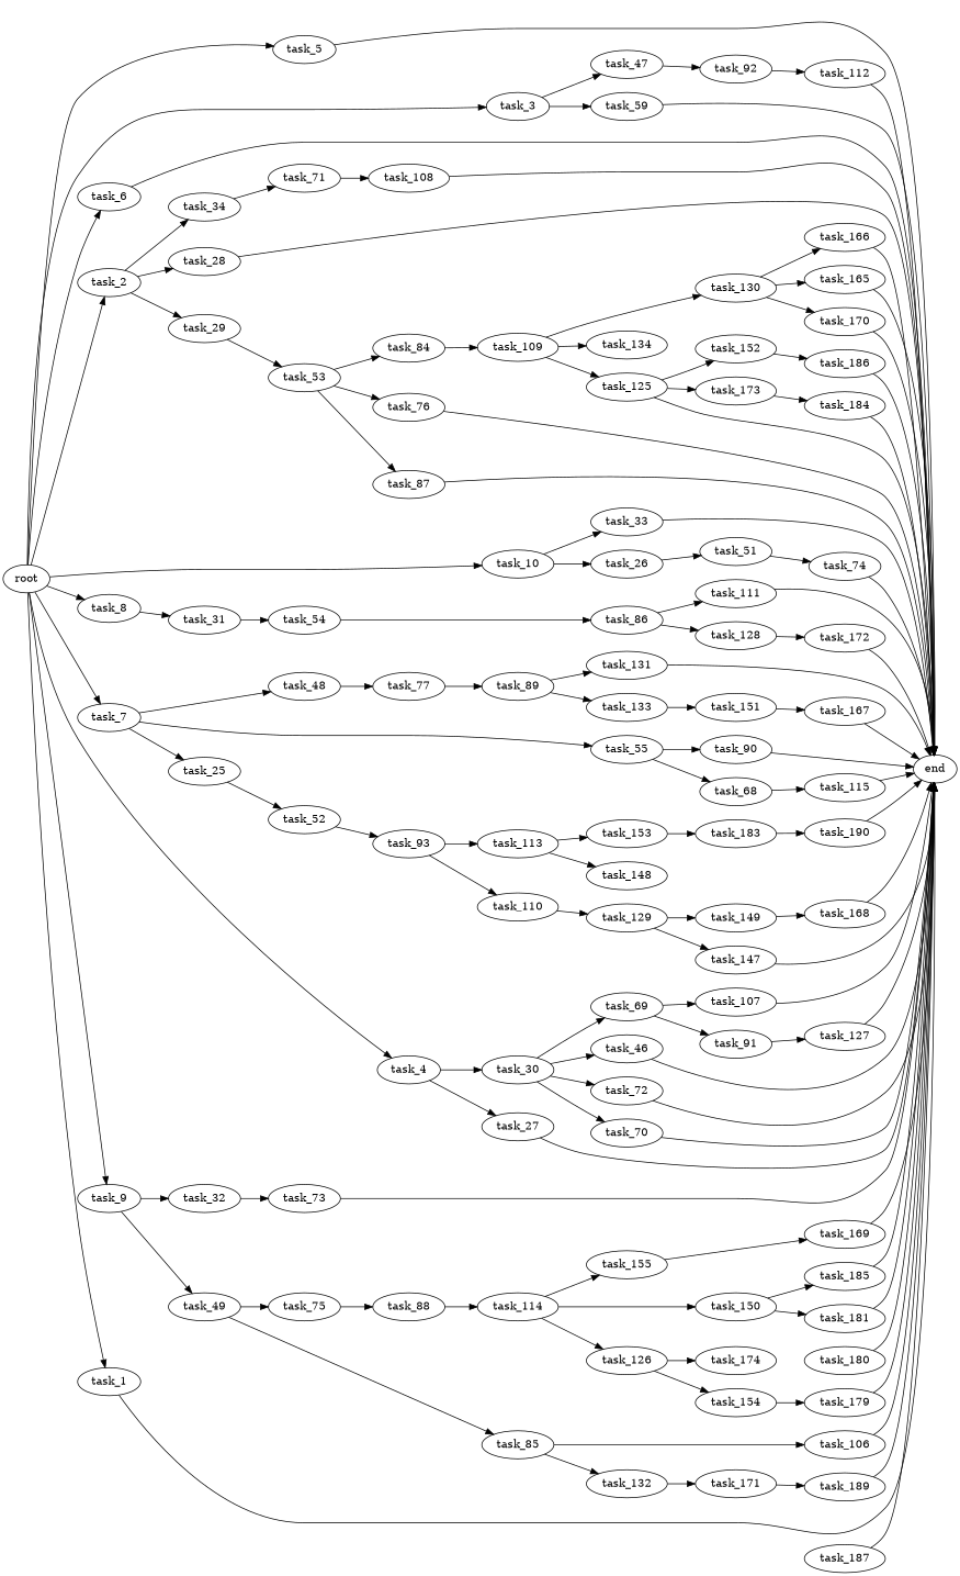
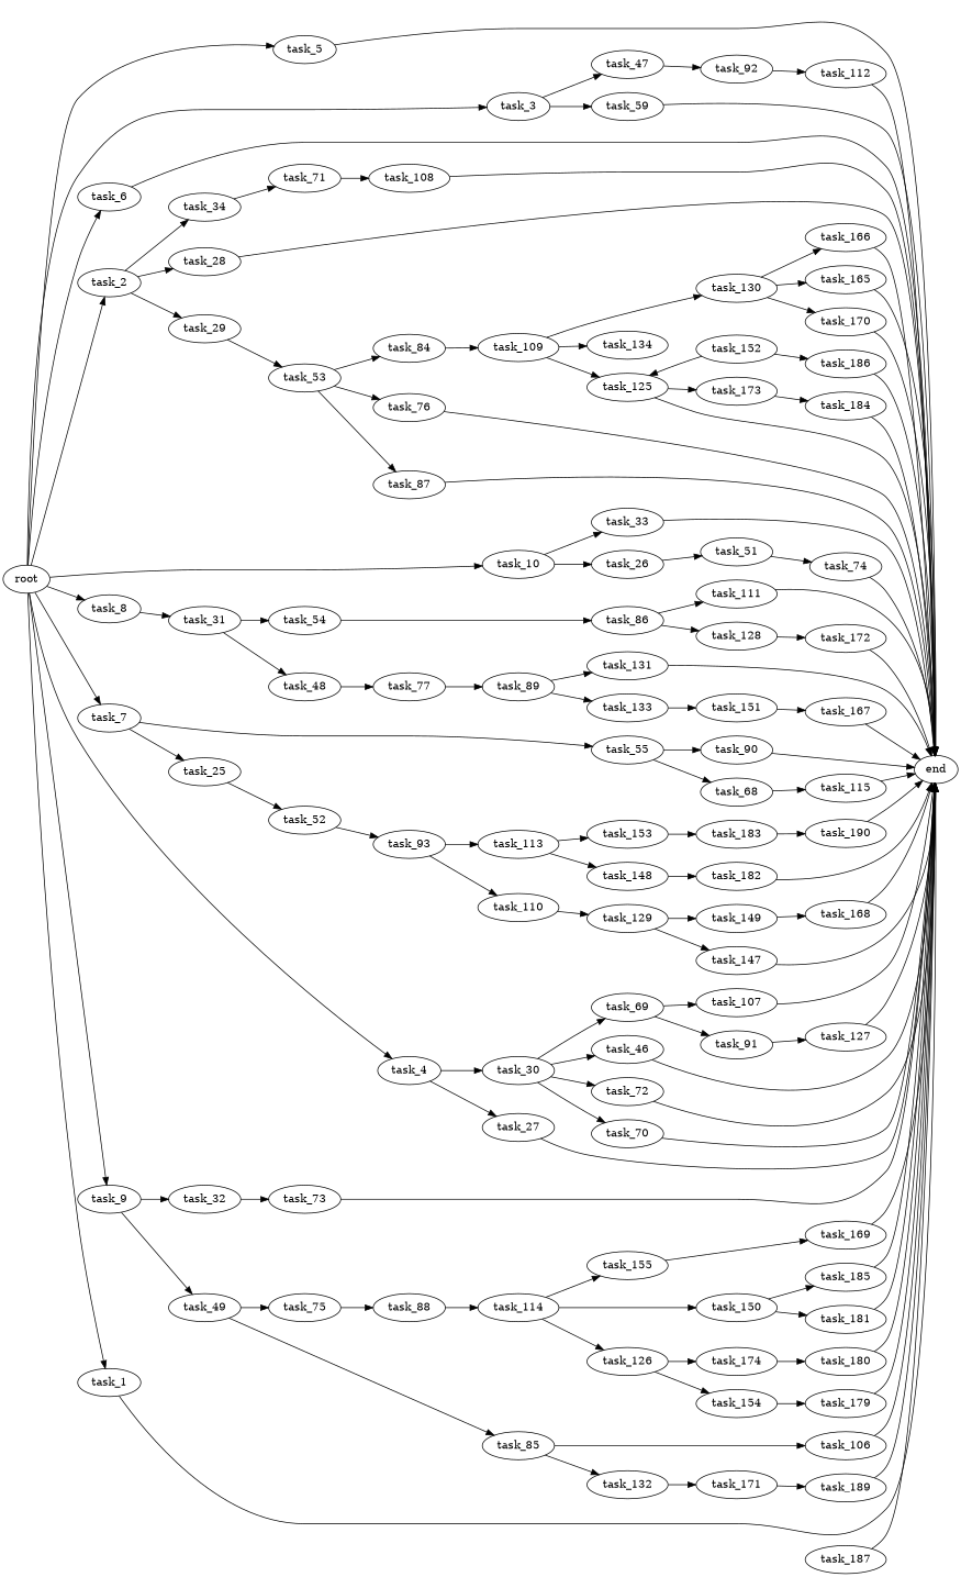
  digraph {
    rankdir=LR
    task_173
    task_184
    end
    task_73
    task_92
    task_112
    task_55
    task_90
    task_68
    task_115
    task_151
    task_167
    task_89
    task_133
    task_131
    task_5
    task_153
    task_183
    task_190
    task_47
    task_3
    n22 [label=task_59]
    task_6
    task_171
    task_189
    task_187
    task_113
    task_148
+   task_182
    task_30
    task_69
    task_46
    task_72
    task_70
    task_107
    task_91
    task_2
    task_34
    task_28
    task_29
    task_71
    task_53
    task_10
    task_33
    task_26
    task_51
    task_8
    task_31
    task_48
    task_54
    task_150
    task_185
    task_181
    task_125
    task_152
    task_186
    task_166
    task_127
    task_84
    task_76
    task_87
    task_109
    task_130
    task_134
    task_49
    task_85
    task_75
    task_106
    task_132
    task_88
    task_93
    task_110
    task_129
    task_86
    task_111
    task_128
    task_172
    task_168
    task_7
    task_25
    task_52
    task_108
    task_169
    task_77
    task_4
    task_27
    task_174
    task_180
    task_165
    task_170
    task_149
    task_74
    task_147
    task_9
    task_32
    task_126
    task_154
    task_179
    root
    task_1
    task_114
    task_155
    task_173 -> task_184
    task_184 -> end
    task_73 -> end
    task_92 -> task_112
    task_112 -> end
    task_55 -> task_90
    task_55 -> task_68
    task_90 -> end
    task_68 -> task_115
    task_115 -> end
    task_151 -> task_167
    task_167 -> end
    task_89 -> task_133
    task_89 -> task_131
    task_133 -> task_151
    task_131 -> end
    task_5 -> end
    task_153 -> task_183
    task_183 -> task_190
    task_190 -> end
    task_47 -> task_92
    task_3 -> task_47
    task_3 -> n22
    n22 -> end
    task_6 -> end
    task_171 -> task_189
    task_189 -> end
    task_187 -> end
    task_113 -> task_153
    task_113 -> task_148
+   task_148 -> task_182
+   task_182 -> end
    task_30 -> task_69
    task_30 -> task_46
    task_30 -> task_72
    task_30 -> task_70
    task_69 -> task_107
    task_69 -> task_91
    task_46 -> end
    task_72 -> end
    task_70 -> end
    task_107 -> end
    task_91 -> task_127
    task_2 -> task_34
    task_2 -> task_28
    task_2 -> task_29
    task_34 -> task_71
    task_28 -> end
    task_29 -> task_53
    task_71 -> task_108
    task_53 -> task_84
    task_53 -> task_76
    task_53 -> task_87
    task_10 -> task_33
    task_10 -> task_26
    task_33 -> end
    task_26 -> task_51
    task_51 -> task_74
    task_8 -> task_31
-   task_7 -> task_48
+   task_31 -> task_48
    task_31 -> task_54
    task_48 -> task_77
    task_54 -> task_86
    task_150 -> task_185
    task_150 -> task_181
    task_185 -> end
    task_181 -> end
    task_125 -> task_173
    task_125 -> end
-   task_125 -> task_152
+   task_152 -> task_125
    task_152 -> task_186
    task_186 -> end
    task_166 -> end
    task_127 -> end
    task_84 -> task_109
    task_76 -> end
    task_87 -> end
    task_109 -> task_125
    task_109 -> task_130
    task_109 -> task_134
    task_130 -> task_166
    task_130 -> task_165
    task_130 -> task_170
    task_49 -> task_85
    task_49 -> task_75
    task_85 -> task_106
    task_85 -> task_132
    task_75 -> task_88
    task_106 -> end
    task_132 -> task_171
    task_88 -> task_114
    task_93 -> task_113
    task_93 -> task_110
    task_110 -> task_129
    task_129 -> task_149
    task_129 -> task_147
    task_86 -> task_111
    task_86 -> task_128
    task_111 -> end
    task_128 -> task_172
    task_172 -> end
    task_168 -> end
    task_7 -> task_55
    task_7 -> task_25
    task_25 -> task_52
    task_52 -> task_93
    task_108 -> end
    task_169 -> end
    task_77 -> task_89
    task_4 -> task_30
    task_4 -> task_27
    task_27 -> end
+   task_174 -> task_180
    task_180 -> end
    task_165 -> end
    task_170 -> end
    task_149 -> task_168
    task_74 -> end
    task_147 -> end
    task_9 -> task_49
    task_9 -> task_32
    task_32 -> task_73
    task_126 -> task_174
    task_126 -> task_154
    task_154 -> task_179
    task_179 -> end
    root -> task_5
    root -> task_3
    root -> task_6
    root -> task_2
    root -> task_10
    root -> task_8
    root -> task_7
    root -> task_4
    root -> task_9
    root -> task_1
    task_1 -> end
    task_114 -> task_150
    task_114 -> task_126
    task_114 -> task_155
    task_155 -> task_169
  }
